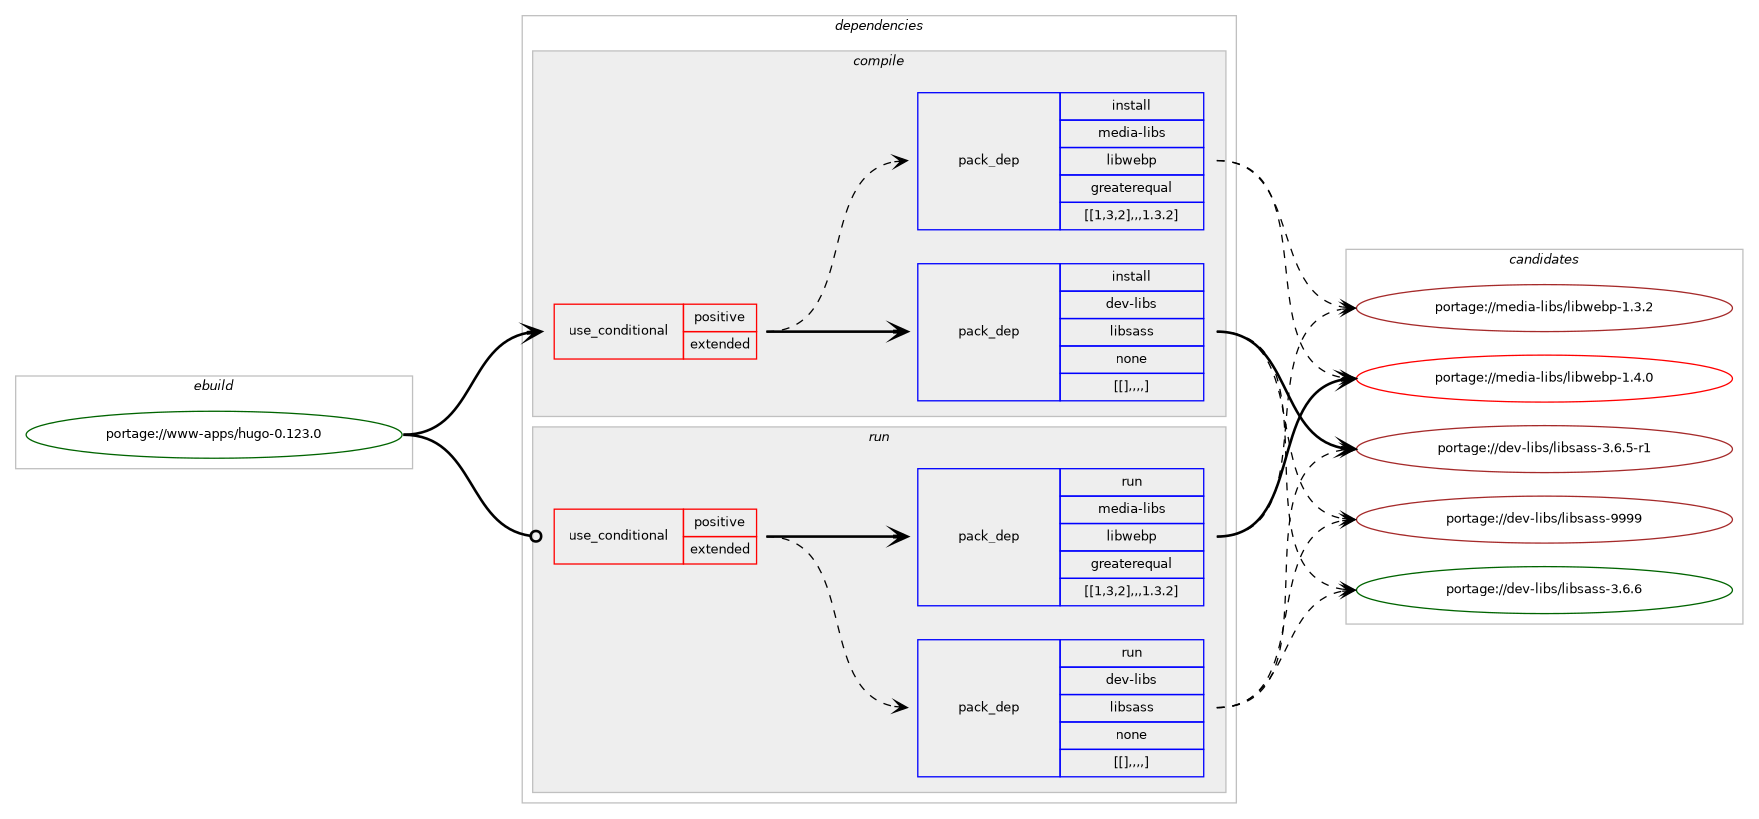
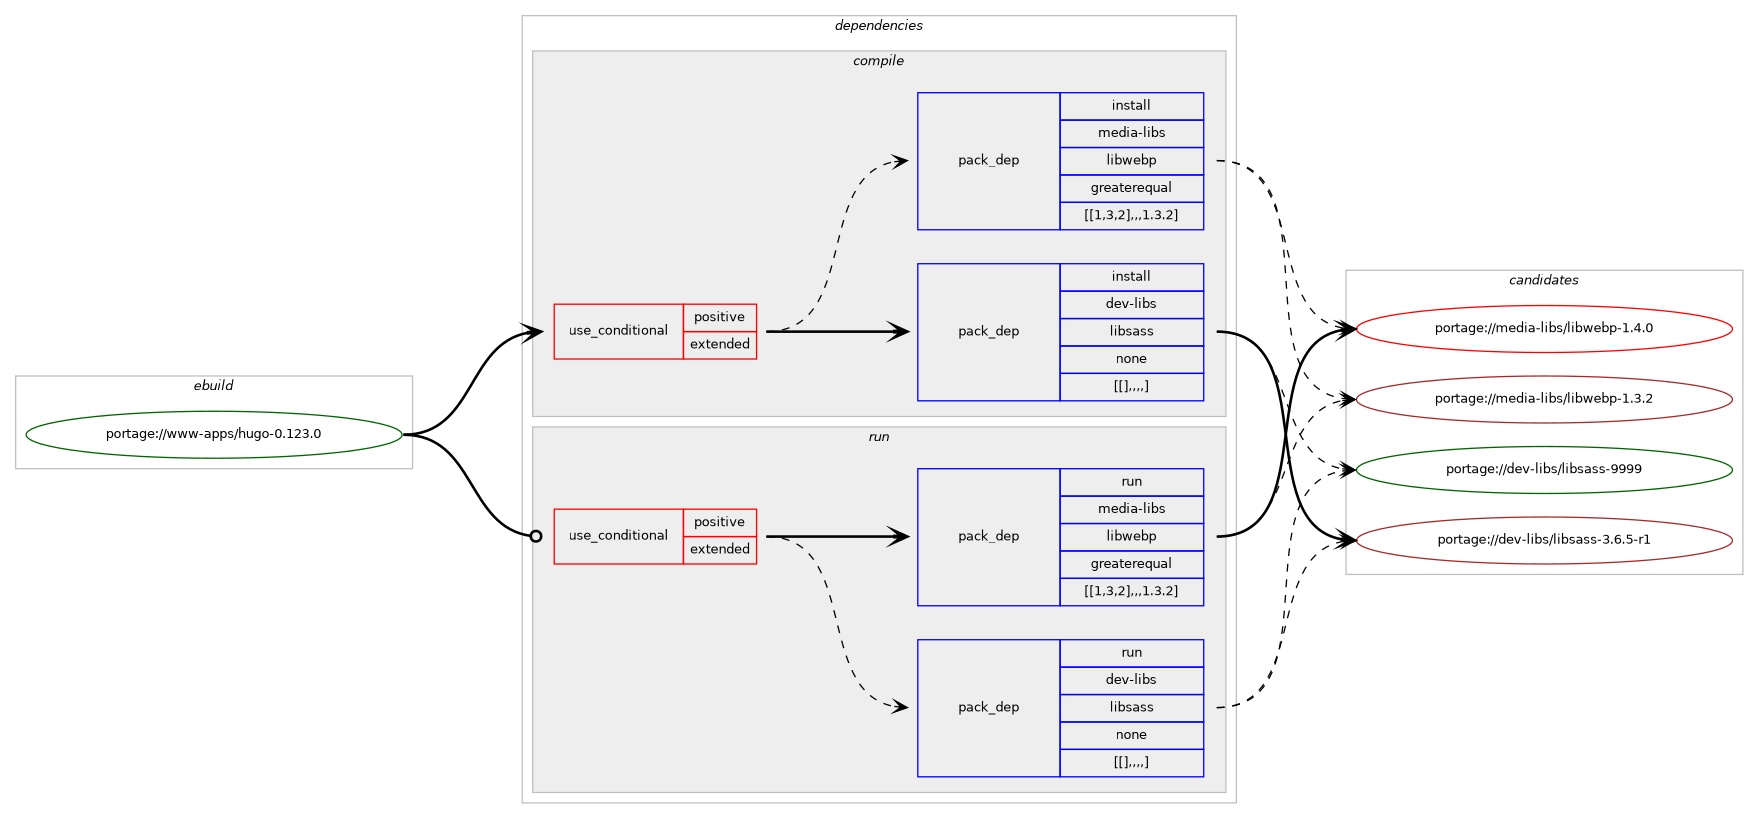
  digraph {
    compound=true
    concentrate=true
    fontname=Helvetica
    fontsize=10
    newrank=true
    rankdir=LR
    ranksep=1.5
    node [color=blue fontname=Helvetica fontsize=10]
    edge [arrowhead=vee headport=w style=dashed tailport=e weight=100]
    n1 [color=darkgreen label="portage://www-apps/hugo-0.123.0" width=4]
    n2 [label=<<TABLE BORDER="0" CELLBORDER="1" CELLSPACING="0" CELLPADDING="4" WIDTH="220"><TR><TD ROWSPAN="6" CELLPADDING="30">pack_dep</TD></TR><TR><TD WIDTH="110">install</TD></TR><TR><TD>dev-libs</TD></TR><TR><TD>libsass</TD></TR><TR><TD>none</TD></TR><TR><TD>[[],,,,]</TD></TR></TABLE>> shape=none]
    n3 [label=<<TABLE BORDER="0" CELLBORDER="1" CELLSPACING="0" CELLPADDING="4" WIDTH="220"><TR><TD ROWSPAN="6" CELLPADDING="30">pack_dep</TD></TR><TR><TD WIDTH="110">install</TD></TR><TR><TD>media-libs</TD></TR><TR><TD>libwebp</TD></TR><TR><TD>greaterequal</TD></TR><TR><TD>[[1,3,2],,,1.3.2]</TD></TR></TABLE>> shape=none]
    n4 [color=red label=<<TABLE BORDER="0" CELLBORDER="1" CELLSPACING="0" CELLPADDING="4"><TR><TD ROWSPAN="3" CELLPADDING="10">use_conditional</TD></TR><TR><TD>positive</TD></TR><TR><TD>extended</TD></TR></TABLE>> shape=none]
    n5 [label=<<TABLE BORDER="0" CELLBORDER="1" CELLSPACING="0" CELLPADDING="4" WIDTH="220"><TR><TD ROWSPAN="6" CELLPADDING="30">pack_dep</TD></TR><TR><TD WIDTH="110">run</TD></TR><TR><TD>dev-libs</TD></TR><TR><TD>libsass</TD></TR><TR><TD>none</TD></TR><TR><TD>[[],,,,]</TD></TR></TABLE>> shape=none]
    n6 [label=<<TABLE BORDER="0" CELLBORDER="1" CELLSPACING="0" CELLPADDING="4" WIDTH="220"><TR><TD ROWSPAN="6" CELLPADDING="30">pack_dep</TD></TR><TR><TD WIDTH="110">run</TD></TR><TR><TD>media-libs</TD></TR><TR><TD>libwebp</TD></TR><TR><TD>greaterequal</TD></TR><TR><TD>[[1,3,2],,,1.3.2]</TD></TR></TABLE>> shape=none]
    n7 [color=red label=<<TABLE BORDER="0" CELLBORDER="1" CELLSPACING="0" CELLPADDING="4"><TR><TD ROWSPAN="3" CELLPADDING="10">use_conditional</TD></TR><TR><TD>positive</TD></TR><TR><TD>extended</TD></TR></TABLE>> shape=none]
-   n8 [color=brown label="portage://dev-libs/libsass-9999" width=4]
-   n9 [color=darkgreen label="portage://dev-libs/libsass-3.6.6" width=4]
+   n8 [color=darkgreen label="portage://dev-libs/libsass-9999" width=4]
    n10 [color=brown label="portage://dev-libs/libsass-3.6.5-r1" width=4]
    n11 [color=red label="portage://media-libs/libwebp-1.4.0" width=4]
    n12 [color=brown label="portage://media-libs/libwebp-1.3.2" width=4]
    subgraph cluster_1 {
      color=gray
      label=<<i>ebuild</i>>
      n1
    }
    subgraph cluster_2 {
      color=gray
      label=<<i>dependencies</i>>
      subgraph cluster_3 {
        color=gray
        fillcolor="#eeeeee"
        label=<<i>compile</i>>
        style=filled
        subgraph sub_4 {
          color=gray
          fillcolor="#eeeeee"
          label=<<i>compile</i>>
          style=filled
          n4
          subgraph sub_5 {
            color=gray
            fillcolor="#eeeeee"
            label=<<i>compile</i>>
            style=filled
            n2
          }
          subgraph sub_6 {
            color=gray
            fillcolor="#eeeeee"
            label=<<i>compile</i>>
            style=filled
            n3
          }
        }
      }
      subgraph cluster_7 {
        color=gray
        fillcolor="#eeeeee"
        label=<<i>compile and run</i>>
        style=filled
      }
      subgraph cluster_8 {
        color=gray
        fillcolor="#eeeeee"
        label=<<i>run</i>>
        style=filled
        subgraph sub_9 {
          color=gray
          fillcolor="#eeeeee"
          label=<<i>run</i>>
          style=filled
          n7
          subgraph sub_10 {
            color=gray
            fillcolor="#eeeeee"
            label=<<i>run</i>>
            style=filled
            n5
          }
          subgraph sub_11 {
            color=gray
            fillcolor="#eeeeee"
            label=<<i>run</i>>
            style=filled
            n6
          }
        }
      }
    }
    subgraph cluster_12 {
      color=gray
      label=<<i>candidates</i>>
      rank=same
      subgraph sub_13 {
        color=black
        label=<<i>candidates</i>>
        nodesep=1
        rank=same
        n8
-       n9
        n10
      }
      subgraph sub_14 {
        color=black
        label=<<i>candidates</i>>
        nodesep=1
        rank=same
        n11
        n12
      }
      subgraph sub_15 {
        color=black
        label=<<i>candidates</i>>
        nodesep=1
        rank=same
        n8
-       n9
        n10
      }
      subgraph sub_16 {
        color=black
        label=<<i>candidates</i>>
        nodesep=1
        rank=same
        n11
        n12
      }
    }
    n1 -> n4 [style=bold weight=20]
    n1 -> n7 [arrowhead=odot style=bold weight=20]
    n2 -> n8
-   n2 -> n9
    n2 -> n10 [style=bold]
    n3 -> n11
    n3 -> n12
    n4 -> n2 [style=bold weight=20]
    n4 -> n3 [weight=20]
    n5 -> n8
-   n5 -> n9
    n5 -> n10
    n6 -> n11 [style=bold]
    n6 -> n12
    n7 -> n5 [weight=20]
    n7 -> n6 [style=bold weight=20]
  }
